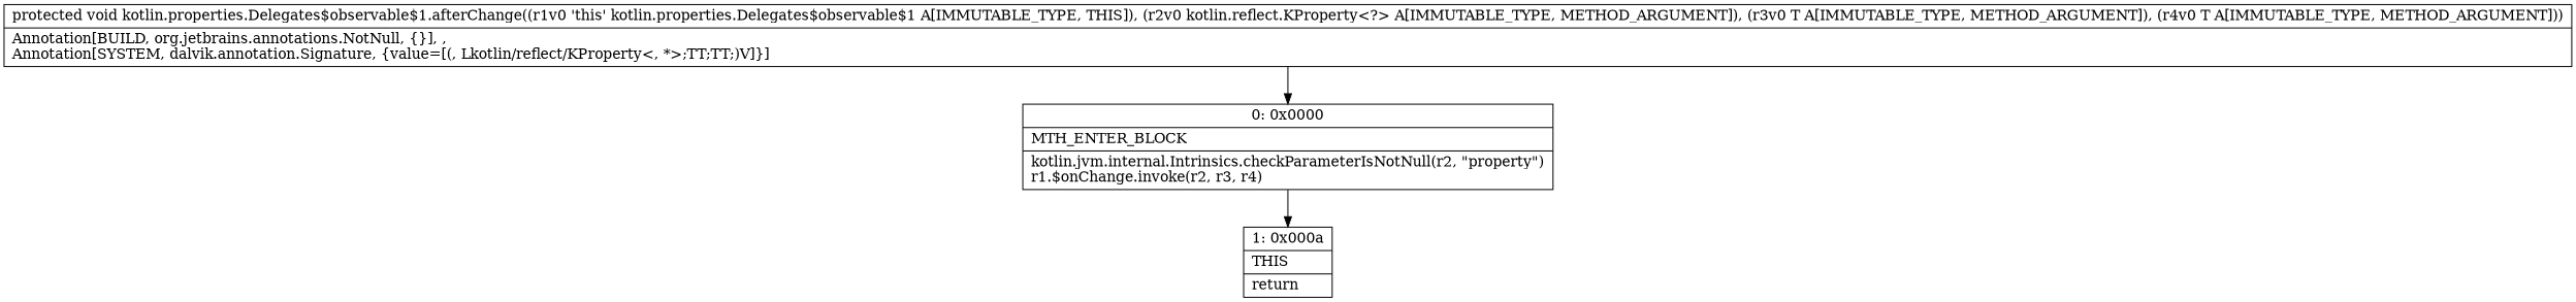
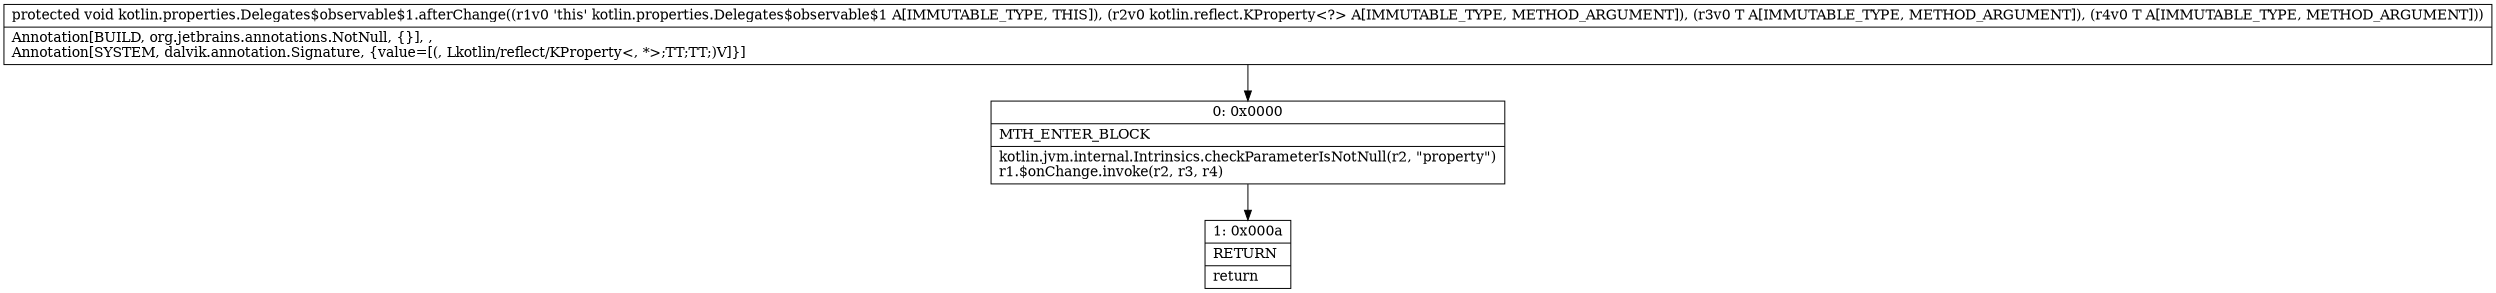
  digraph {
    node [shape=record]
    n1 [label="{0\:\ 0x0000|MTH_ENTER_BLOCK\l|kotlin.jvm.internal.Intrinsics.checkParameterIsNotNull(r2, \"property\")\lr1.$onChange.invoke(r2, r3, r4)\l}"]
-   n2 [label="{1\:\ 0x000a|THIS\l|return\l}"]
+   n2 [label="{1\:\ 0x000a|RETURN\l|return\l}"]
    n3 [label="{protected void kotlin.properties.Delegates$observable$1.afterChange((r1v0 'this' kotlin.properties.Delegates$observable$1 A[IMMUTABLE_TYPE, THIS]), (r2v0 kotlin.reflect.KProperty\<?\> A[IMMUTABLE_TYPE, METHOD_ARGUMENT]), (r3v0 T A[IMMUTABLE_TYPE, METHOD_ARGUMENT]), (r4v0 T A[IMMUTABLE_TYPE, METHOD_ARGUMENT]))  | Annotation[BUILD, org.jetbrains.annotations.NotNull, \{\}], , \lAnnotation[SYSTEM, dalvik.annotation.Signature, \{value=[(, Lkotlin\/reflect\/KProperty\<, *\>;TT;TT;)V]\}]\l}"]
    n1 -> n2
    n3 -> n1
  }
